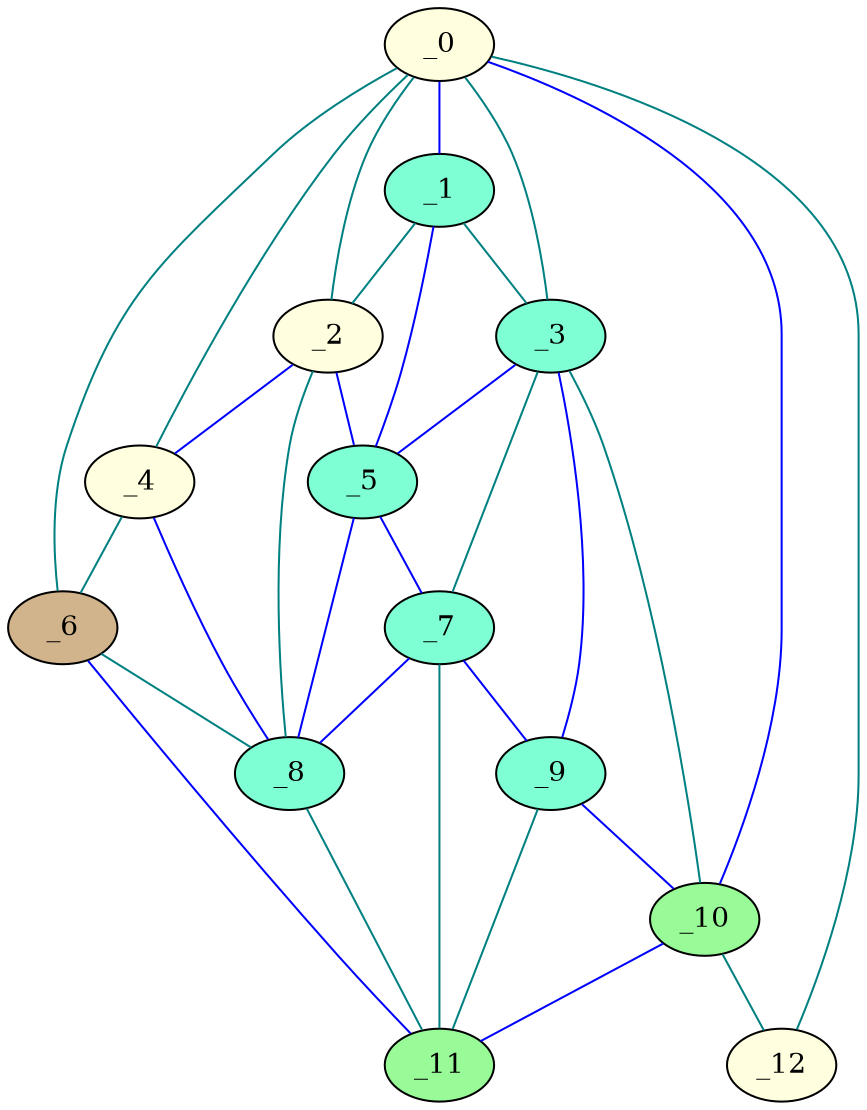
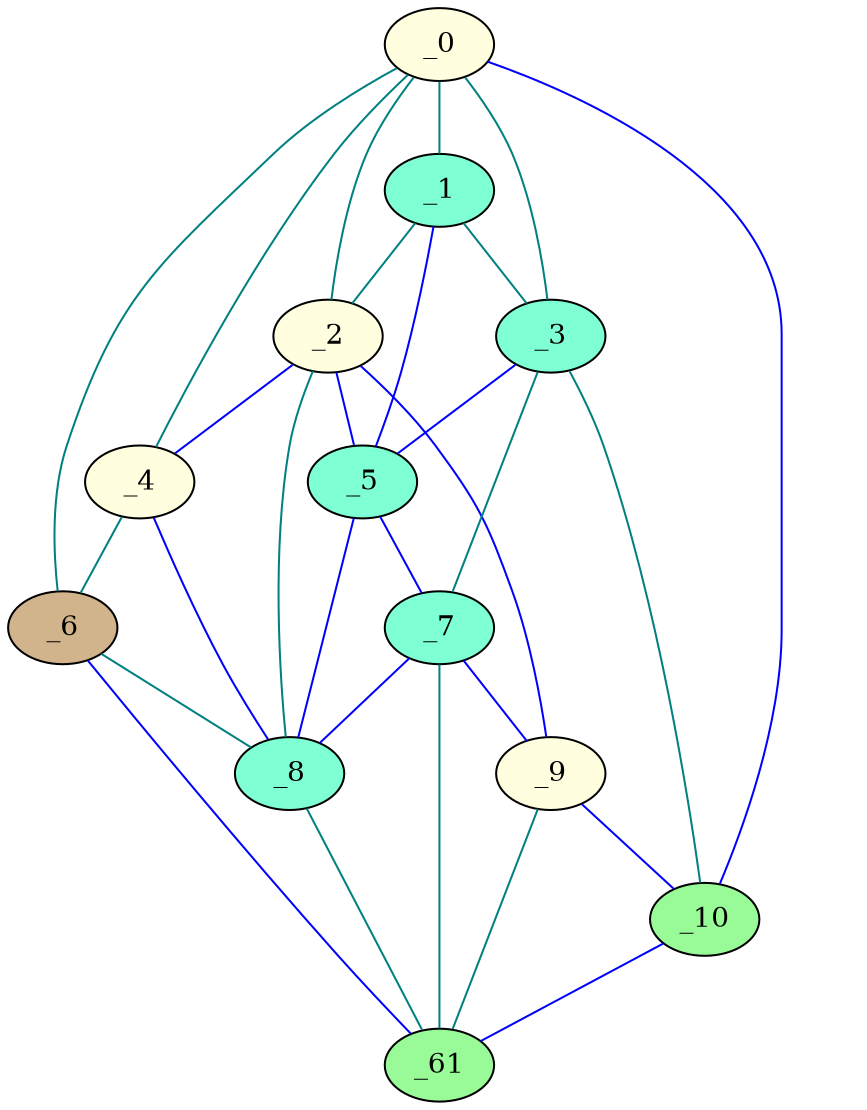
  graph {
    node [fillcolor=aquamarine style=filled x=81]
    edge [color=teal valence=2]
    _0 [fillcolor=lightyellow x=19 y=14]
    _1 [y=58]
    _2 [fillcolor=lightyellow y=71]
    _3 [x=85 y=50]
    _4 [fillcolor=lightyellow x=85 y=82]
    _6 [fillcolor=tan x=106 y=105]
    _10 [fillcolor=palegreen x=109 y=23]
-   _12 [fillcolor=lightyellow x=112 y=15]
    _5 [x=90 y=60]
    _8 [x=107 y=72]
    _7 [x=107 y=55]
-   _9 [x=108 y=42]
-   _11 [fillcolor=palegreen x=111 y=30]
-   _0 -- _1 [color=blue]
+   _9 [fillcolor=lightyellow x=108 y=42]
+   _11 [fillcolor=palegreen x=111 y=30 label=_61]
+   _0 -- _1
    _0 -- _2
    _0 -- _3 [valence=1]
    _0 -- _4 [valence=1]
    _0 -- _6 [valence=1]
    _0 -- _10 [color=blue]
-   _0 -- _12 [valence=1]
    _1 -- _2
    _1 -- _3
    _1 -- _5 [color=blue]
    _2 -- _4 [color=blue]
    _2 -- _5 [color=blue valence=1]
    _2 -- _8
    _3 -- _10
    _3 -- _5 [color=blue valence=1]
    _3 -- _7 [valence=1]
-   _3 -- _9 [color=blue valence=1]
+   _2 -- _9 [color=blue valence=1]
    _4 -- _6
    _4 -- _8 [color=blue valence=1]
    _6 -- _8 [valence=1]
    _6 -- _11 [color=blue valence=1]
-   _10 -- _12
    _10 -- _11 [color=blue valence=1]
    _5 -- _8 [color=blue valence=1]
    _5 -- _7 [color=blue]
    _8 -- _11 [valence=1]
    _7 -- _8 [color=blue]
    _7 -- _9 [color=blue]
    _7 -- _11
    _9 -- _10 [color=blue]
    _9 -- _11 [valence=1]
  }
